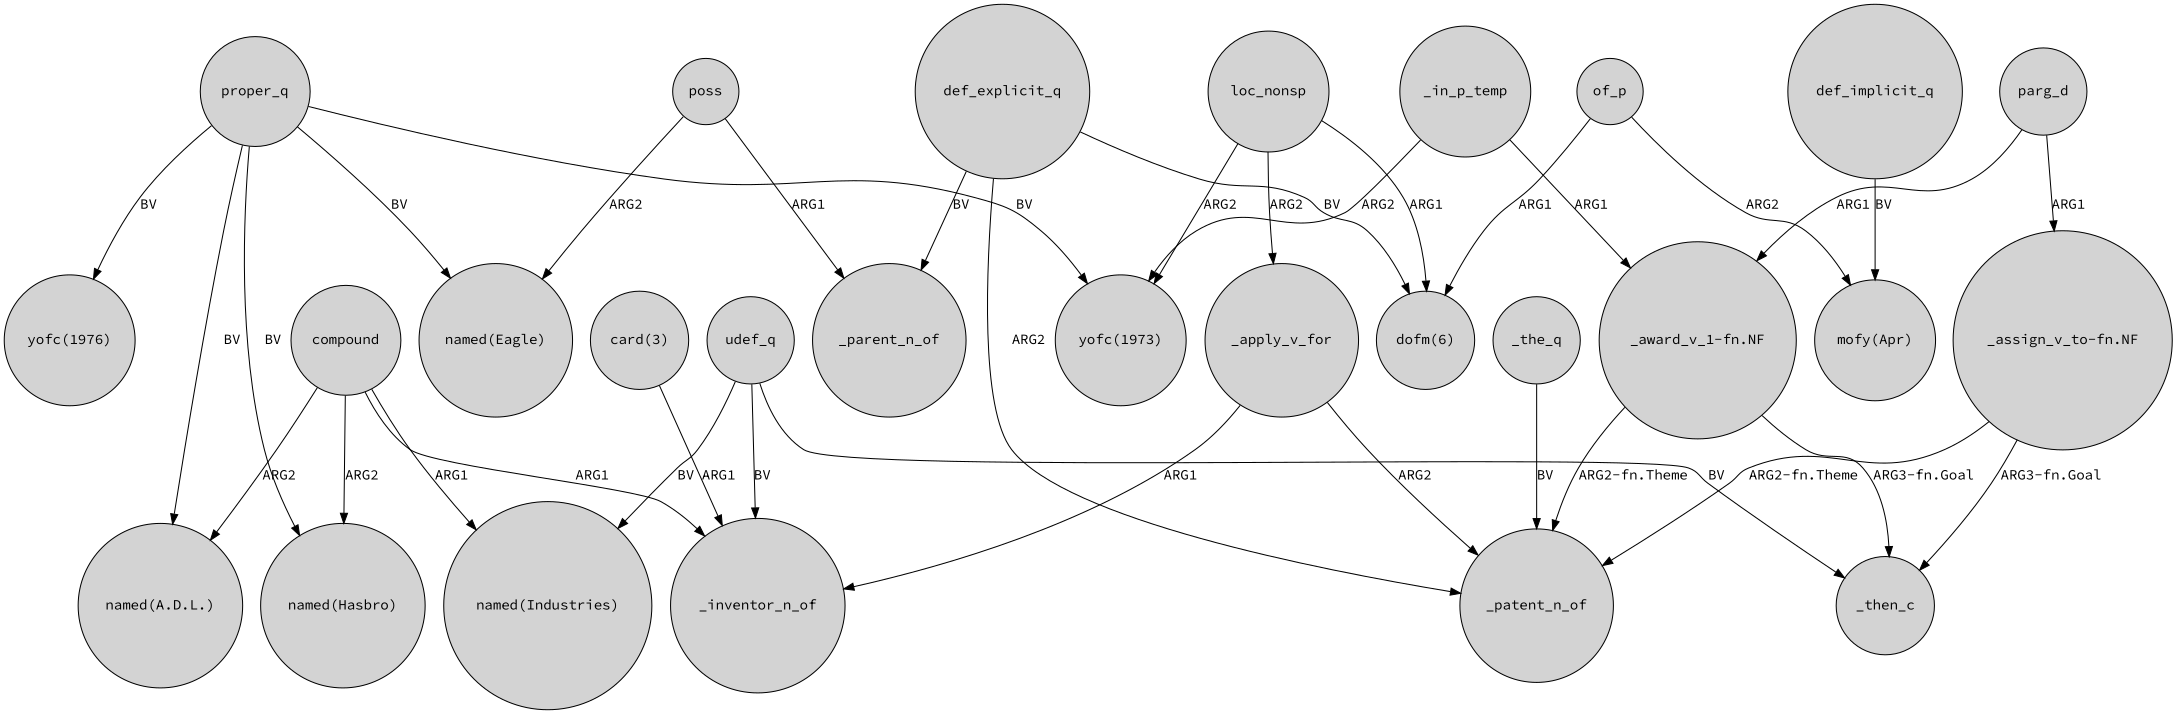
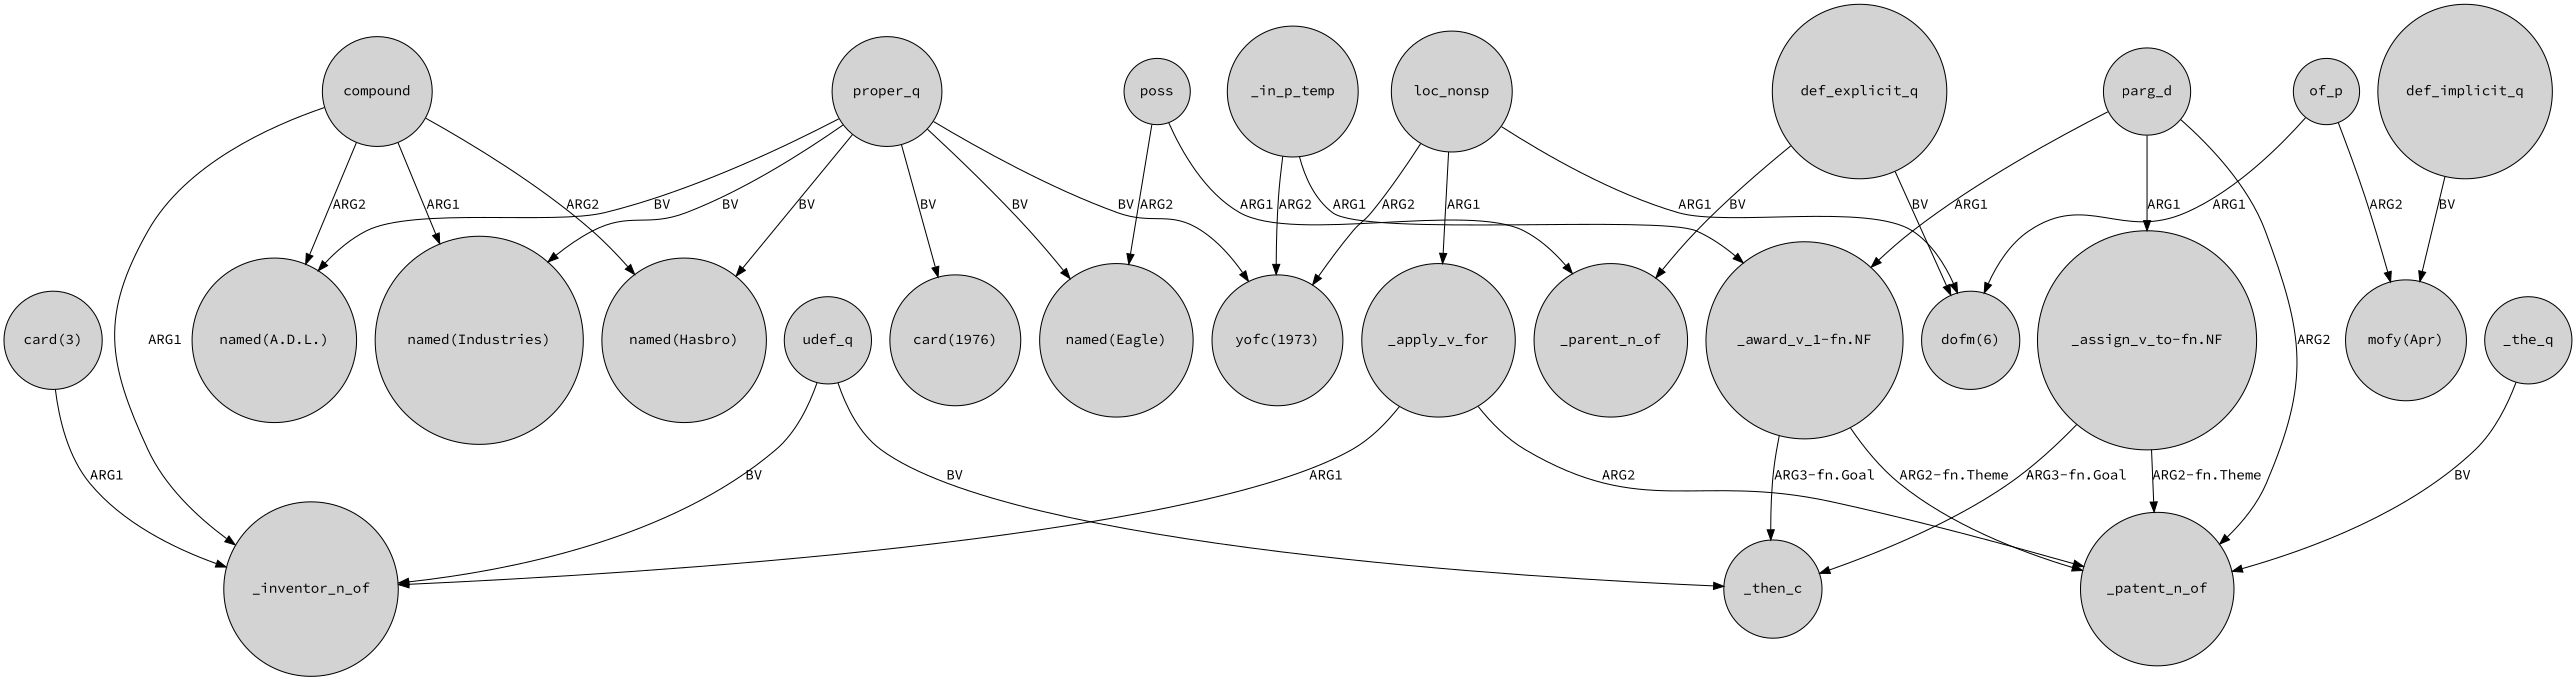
  digraph {
    fontname="Source Code Pro"
    node [fontname="Source Code Pro" shape=circle style=filled]
    edge [fontname="Source Code Pro"]
    loc_nonsp
    "yofc(1973)"
    "dofm(6)"
    _apply_v_for
    _inventor_n_of
    _patent_n_of
    proper_q
    "named(Industries)"
    "named(Eagle)"
-   "yofc(1976)"
+   "yofc(1976)" [label="card(1976)"]
    "named(A.D.L.)"
    "named(Hasbro)"
    compound
    poss
    _parent_n_of
    of_p
    "mofy(Apr)"
    def_explicit_q
    "_assign_v_to-fn.NF"
    _then_c
    _the_q
    _in_p_temp
    "_award_v_1-fn.NF"
    def_implicit_q
    parg_d
    "card(3)"
    udef_q
    loc_nonsp -> "yofc(1973)" [label=ARG2]
    loc_nonsp -> "dofm(6)" [label=ARG1]
-   loc_nonsp -> _apply_v_for [label=ARG2]
+   loc_nonsp -> _apply_v_for [label=ARG1]
    _apply_v_for -> _inventor_n_of [label=ARG1]
    _apply_v_for -> _patent_n_of [label=ARG2]
    proper_q -> "yofc(1973)" [label=BV]
-   udef_q -> "named(Industries)" [label=BV]
+   proper_q -> "named(Industries)" [label=BV]
    proper_q -> "named(Eagle)" [label=BV]
    proper_q -> "yofc(1976)" [label=BV]
    proper_q -> "named(A.D.L.)" [label=BV]
    proper_q -> "named(Hasbro)" [label=BV]
    compound -> _inventor_n_of [label=ARG1]
    compound -> "named(Industries)" [label=ARG1]
    compound -> "named(A.D.L.)" [label=ARG2]
    compound -> "named(Hasbro)" [label=ARG2]
    poss -> "named(Eagle)" [label=ARG2]
    poss -> _parent_n_of [label=ARG1]
    of_p -> "dofm(6)" [label=ARG1]
    of_p -> "mofy(Apr)" [label=ARG2]
    def_explicit_q -> "dofm(6)" [label=BV]
    def_explicit_q -> _parent_n_of [label=BV]
    "_assign_v_to-fn.NF" -> _patent_n_of [label="ARG2-fn.Theme"]
    "_assign_v_to-fn.NF" -> _then_c [label="ARG3-fn.Goal"]
    _the_q -> _patent_n_of [label=BV]
    _in_p_temp -> "yofc(1973)" [label=ARG2]
    _in_p_temp -> "_award_v_1-fn.NF" [label=ARG1]
    "_award_v_1-fn.NF" -> _patent_n_of [label="ARG2-fn.Theme"]
    "_award_v_1-fn.NF" -> _then_c [label="ARG3-fn.Goal"]
    def_implicit_q -> "mofy(Apr)" [label=BV]
-   def_explicit_q -> _patent_n_of [label=ARG2]
+   parg_d -> _patent_n_of [label=ARG2]
    parg_d -> "_assign_v_to-fn.NF" [label=ARG1]
    parg_d -> "_award_v_1-fn.NF" [label=ARG1]
    "card(3)" -> _inventor_n_of [label=ARG1]
    udef_q -> _inventor_n_of [label=BV]
    udef_q -> _then_c [label=BV]
  }
